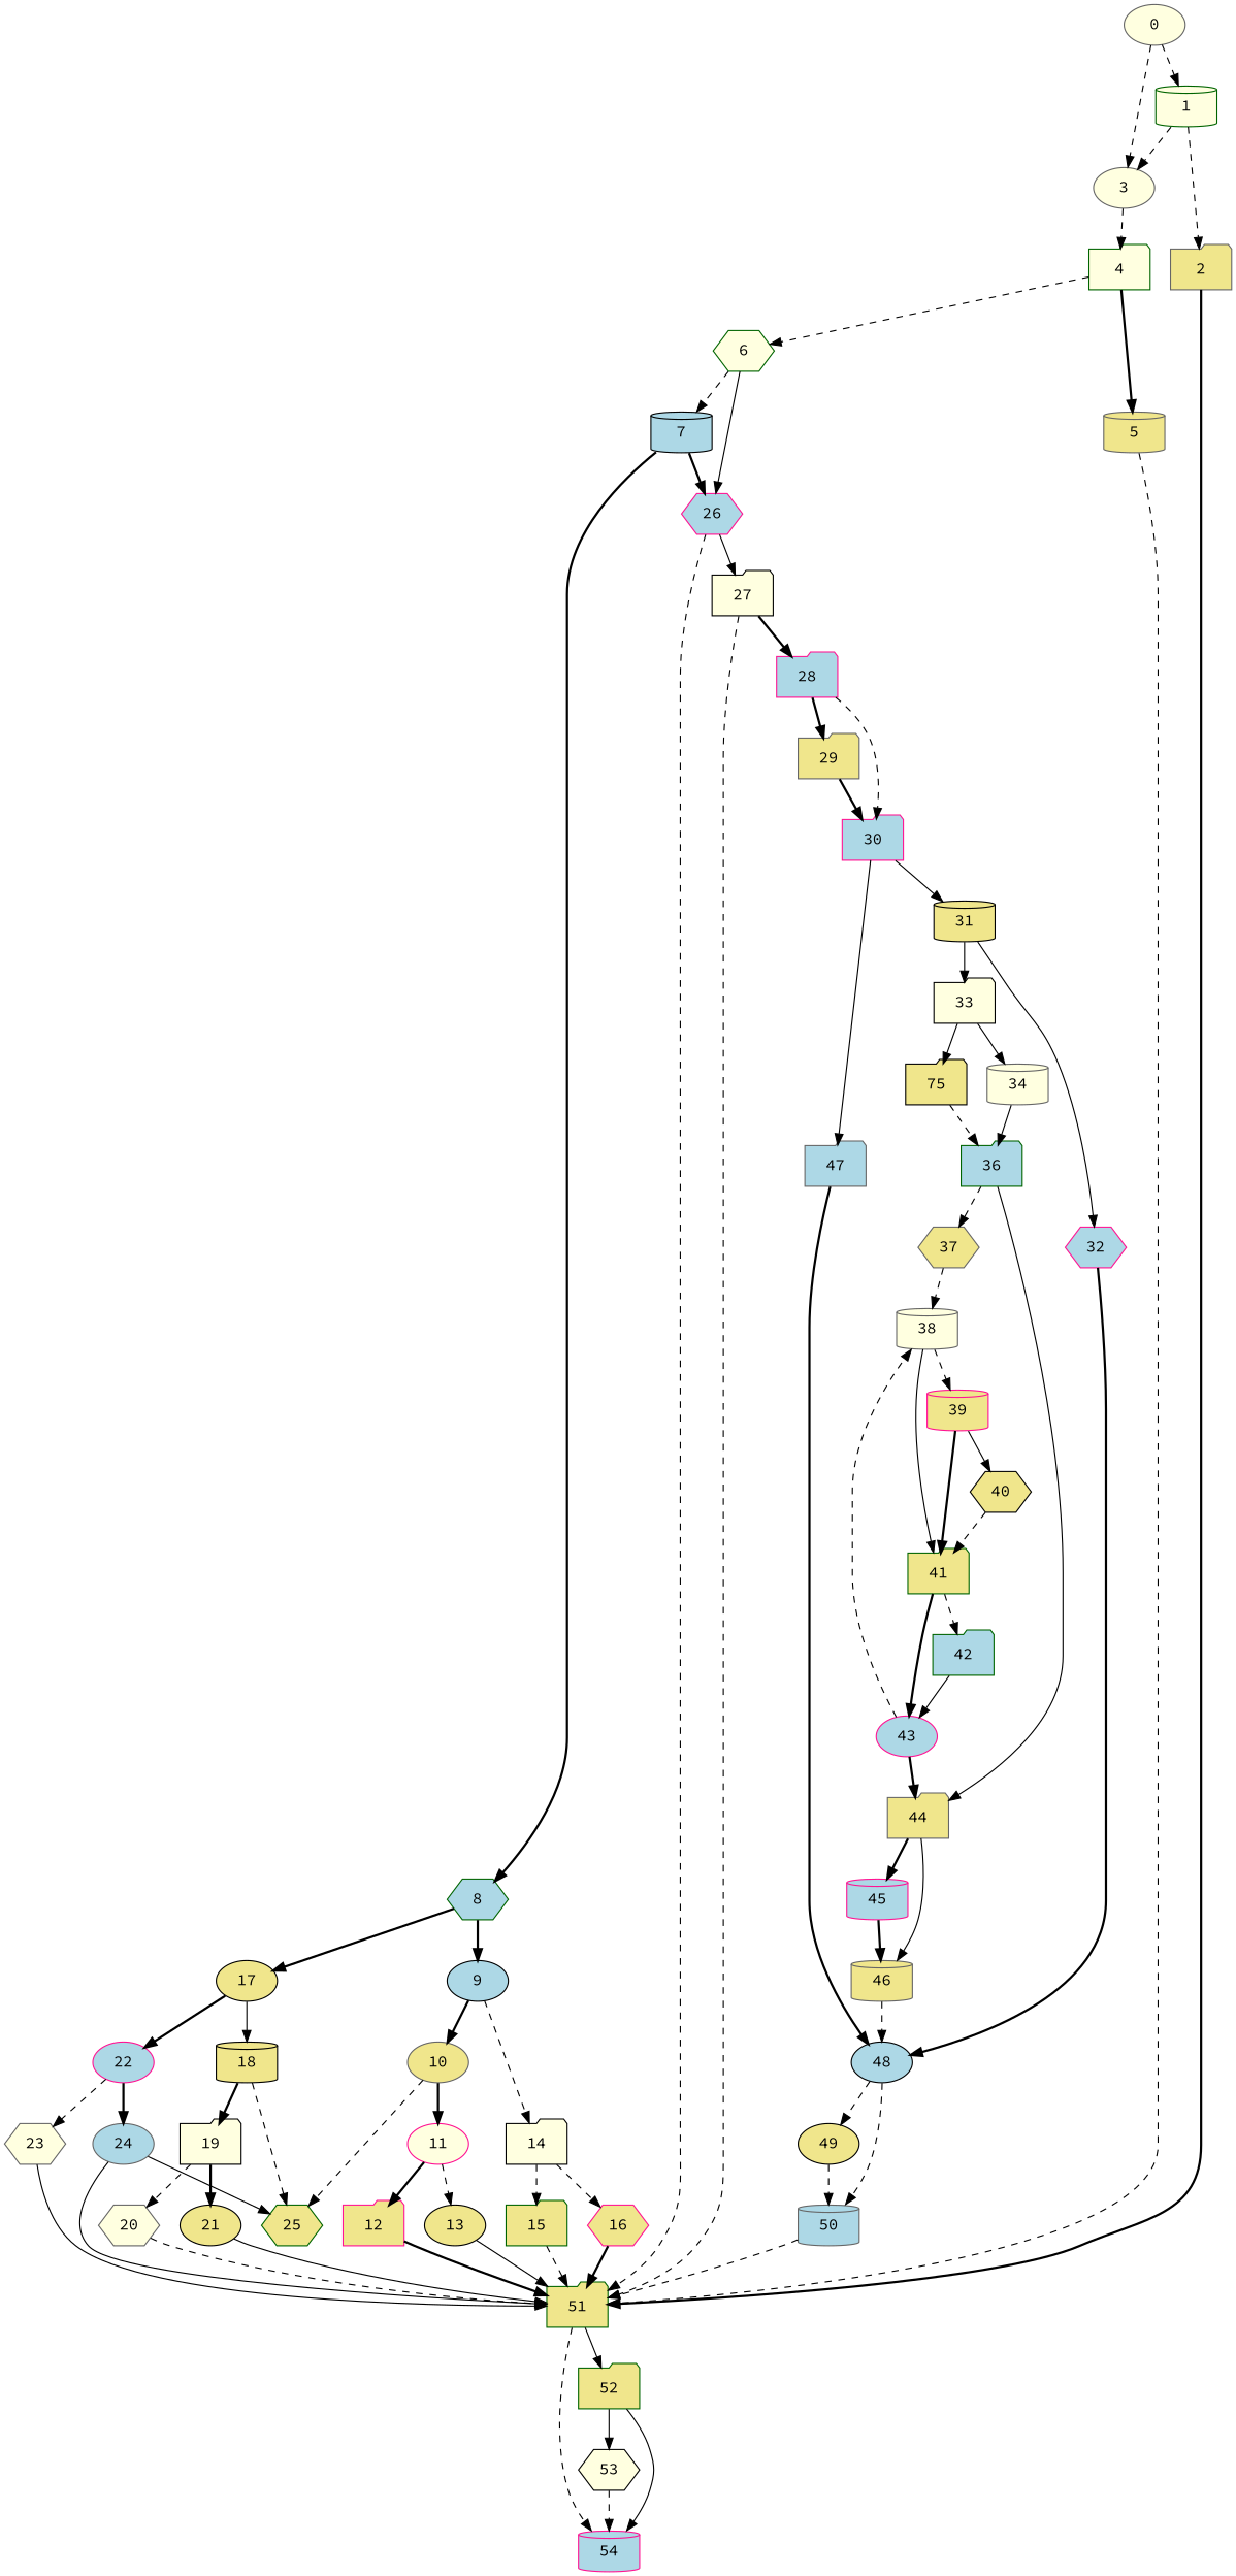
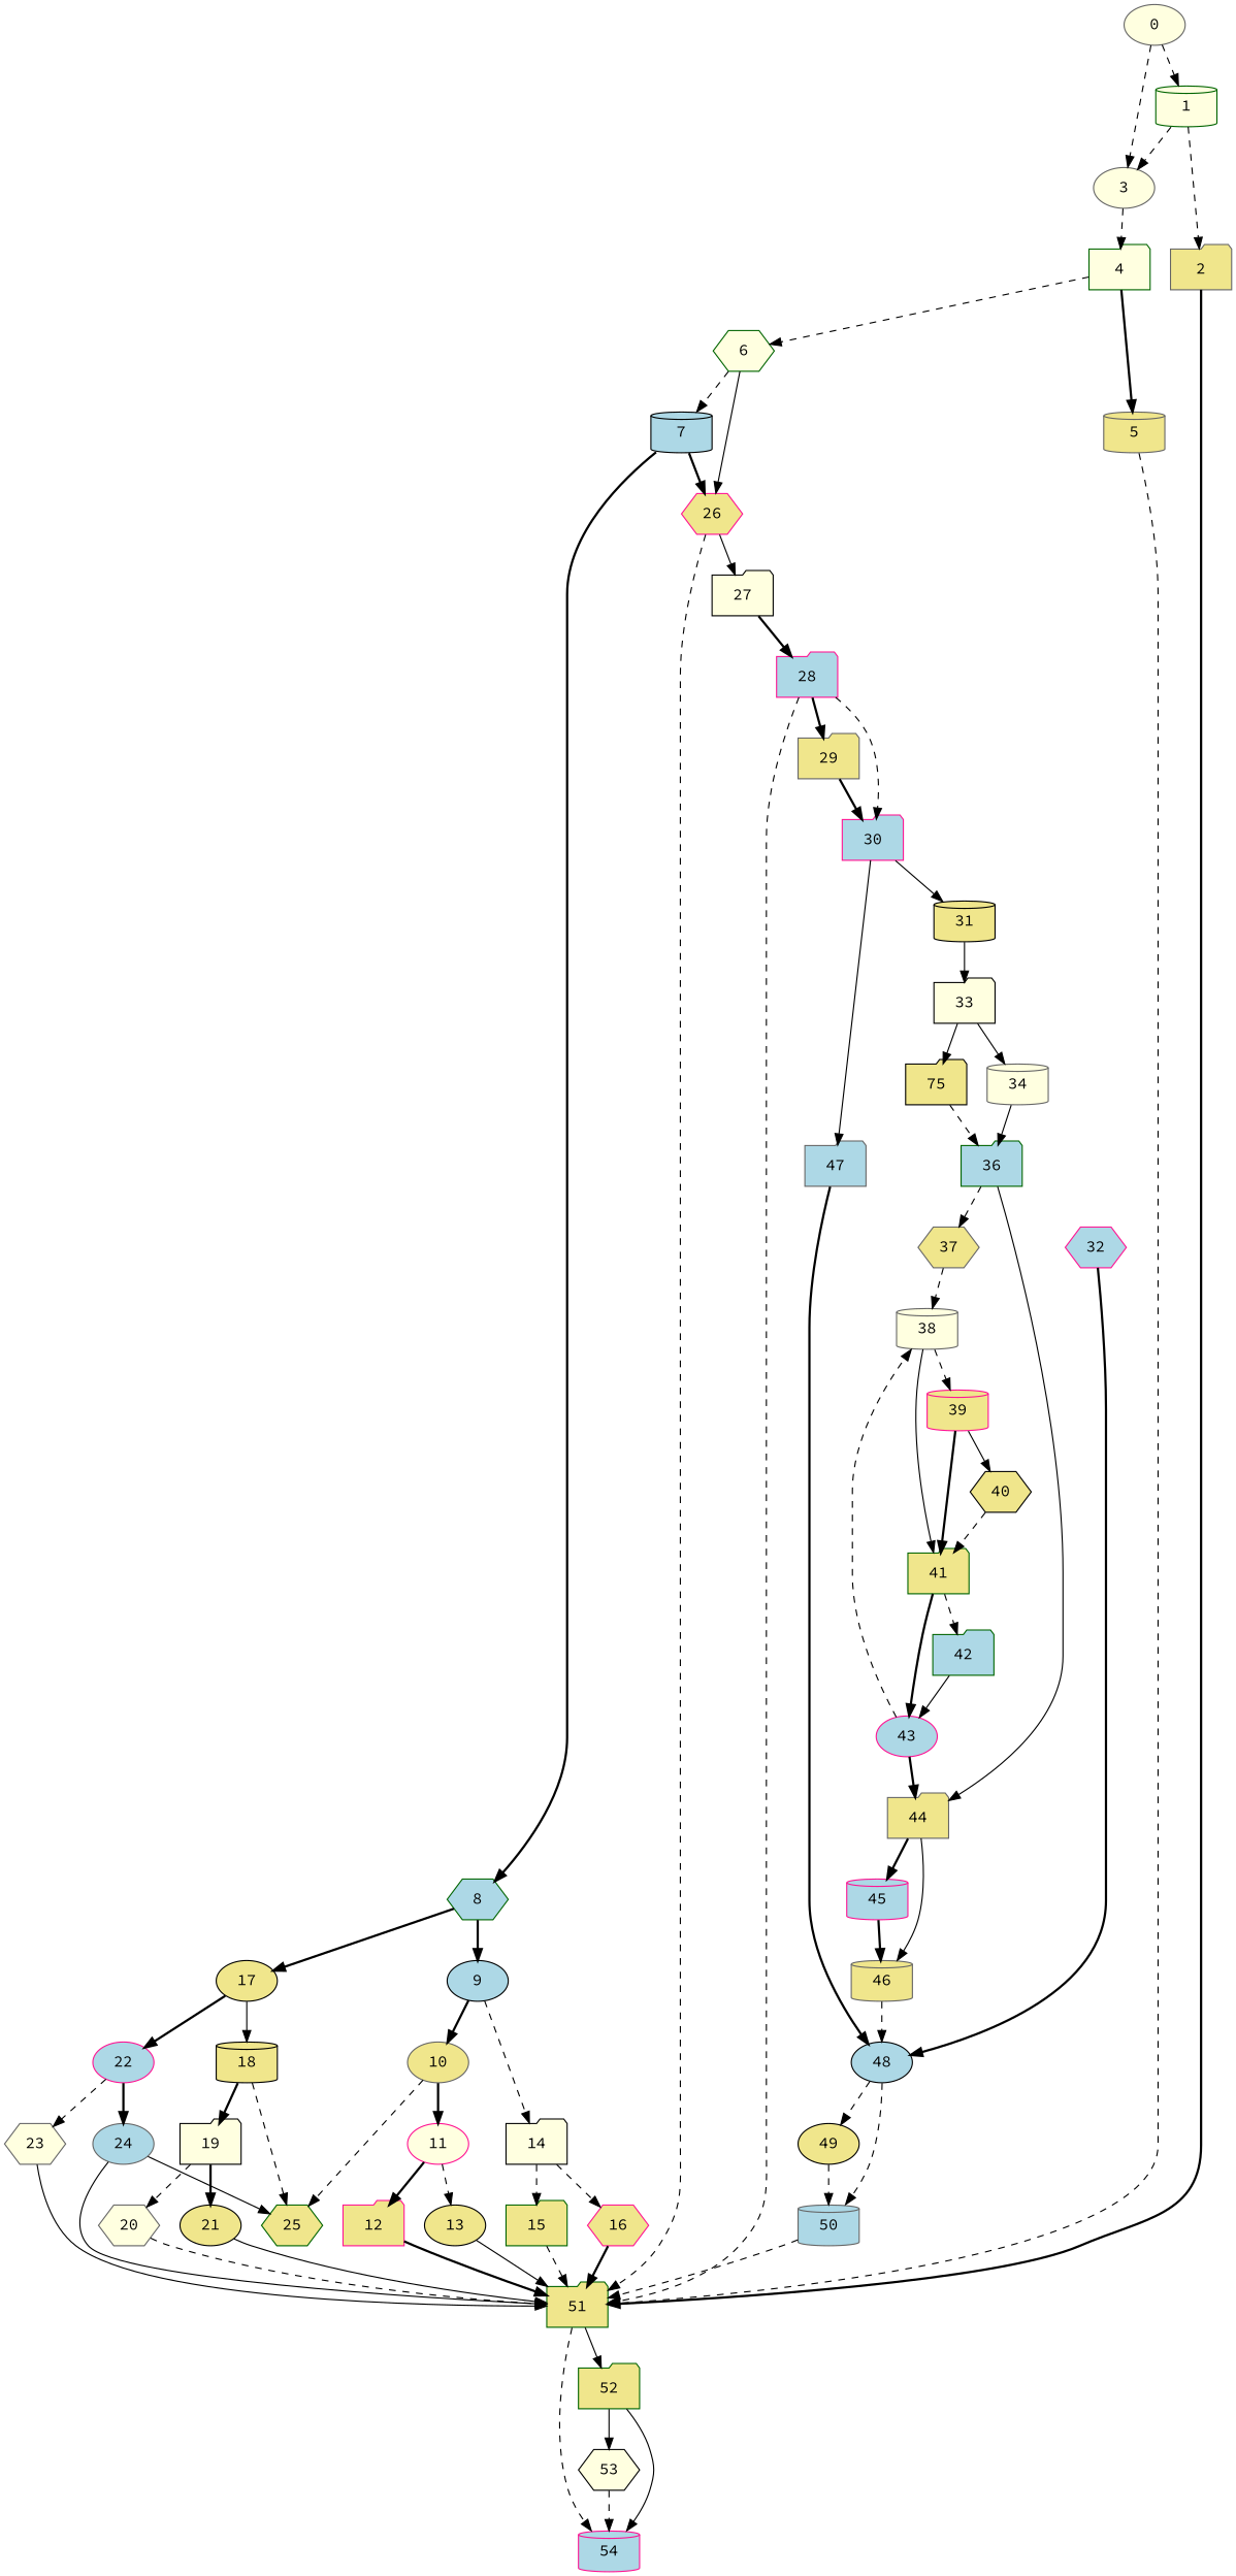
  digraph {
    fontname="Source Code Pro"
    node [color=gray40 fillcolor=khaki fontname="Source Code Pro" shape=folder style=filled]
    edge [fontname="Source Code Pro" style=dashed]
    0 [fillcolor=lightyellow shape=ellipse]
    1 [color=darkgreen fillcolor=lightyellow shape=cylinder]
    3 [fillcolor=lightyellow shape=ellipse]
    2
    4 [color=darkgreen fillcolor=lightyellow]
    51 [color=darkgreen]
    52 [color=darkgreen]
    54 [color=deeppink fillcolor=lightblue shape=cylinder]
    6 [color=darkgreen fillcolor=lightyellow shape=hexagon]
    5 [shape=cylinder]
    7 [color=black fillcolor=lightblue shape=cylinder]
-   26 [color=deeppink fillcolor=lightblue shape=hexagon]
+   26 [color=deeppink shape=hexagon]
    8 [color=darkgreen fillcolor=lightblue shape=hexagon]
    27 [color=black fillcolor=lightyellow]
    9 [color=black fillcolor=lightblue shape=ellipse]
    17 [color=black shape=ellipse]
    10 [shape=ellipse]
    14 [color=black fillcolor=lightyellow]
    18 [color=black shape=cylinder]
    22 [color=deeppink fillcolor=lightblue shape=ellipse]
    11 [color=deeppink fillcolor=lightyellow shape=ellipse]
    25 [color=darkgreen shape=hexagon]
    15 [color=darkgreen]
    16 [color=deeppink shape=hexagon]
    12 [color=deeppink]
    13 [color=black shape=ellipse]
    19 [color=black fillcolor=lightyellow]
    23 [fillcolor=lightyellow shape=hexagon]
    24 [fillcolor=lightblue shape=ellipse]
    20 [fillcolor=lightyellow shape=hexagon]
    21 [color=black shape=ellipse]
    28 [color=deeppink fillcolor=lightblue]
    29
    30 [color=deeppink fillcolor=lightblue]
    31 [color=black shape=cylinder]
    47 [fillcolor=lightblue]
    32 [color=deeppink fillcolor=lightblue shape=hexagon]
    33 [color=black fillcolor=lightyellow]
    48 [color=black fillcolor=lightblue shape=ellipse]
    34 [fillcolor=lightyellow shape=cylinder]
    n41 [color=black label=75]
    49 [color=black shape=ellipse]
    50 [fillcolor=lightblue shape=cylinder]
    36 [color=darkgreen fillcolor=lightblue]
    37 [shape=hexagon]
    44
    38 [fillcolor=lightyellow shape=cylinder]
    45 [color=deeppink fillcolor=lightblue shape=cylinder]
    46 [shape=cylinder]
    39 [color=deeppink shape=cylinder]
    41 [color=darkgreen]
    40 [color=black shape=hexagon]
    42 [color=darkgreen fillcolor=lightblue]
    43 [color=deeppink fillcolor=lightblue shape=ellipse]
    53 [color=black fillcolor=lightyellow shape=hexagon]
    0 -> 1
    0 -> 3
    1 -> 3
    1 -> 2
    3 -> 4
    2 -> 51 [style=bold]
    4 -> 6
    4 -> 5 [style=bold]
    51 -> 52 [style=solid]
    51 -> 54
    52 -> 54 [style=solid]
    52 -> 53 [style=solid]
    6 -> 7
    6 -> 26 [style=solid]
    5 -> 51
    7 -> 26 [style=bold]
    7 -> 8 [style=bold]
    26 -> 51
    26 -> 27 [style=solid]
    8 -> 9 [style=bold]
    8 -> 17 [style=bold]
-   27 -> 51
+   28 -> 51
    27 -> 28 [style=bold]
    9 -> 10 [style=bold]
    9 -> 14
    17 -> 18 [style=solid]
    17 -> 22 [style=bold]
    10 -> 11 [style=bold]
    10 -> 25
    14 -> 15
    14 -> 16
    18 -> 25
    18 -> 19 [style=bold]
    22 -> 23
    22 -> 24 [style=bold]
    11 -> 12 [style=bold]
    11 -> 13
    15 -> 51
    16 -> 51 [style=bold]
    12 -> 51 [style=bold]
    13 -> 51 [style=solid]
    19 -> 20
    19 -> 21 [style=bold]
    23 -> 51 [style=solid]
    24 -> 51 [style=solid]
    24 -> 25 [style=solid]
    20 -> 51
    21 -> 51 [style=solid]
    28 -> 29 [style=bold]
    28 -> 30
    29 -> 30 [style=bold]
    30 -> 31 [style=solid]
    30 -> 47 [style=solid]
-   31 -> 32 [style=solid]
    31 -> 33 [style=solid]
    47 -> 48 [style=bold]
    32 -> 48 [style=bold]
    33 -> 34 [style=solid]
    33 -> n41 [style=solid]
    48 -> 49
    48 -> 50
    34 -> 36 [style=solid]
    n41 -> 36
    49 -> 50
    50 -> 51
    36 -> 37
    36 -> 44 [style=solid]
    37 -> 38
    44 -> 45 [style=bold]
    44 -> 46 [style=solid]
    38 -> 39
    38 -> 41 [style=solid]
    45 -> 46 [style=bold]
    46 -> 48
    39 -> 41 [style=bold]
    39 -> 40 [style=solid]
    41 -> 42
    41 -> 43 [style=bold]
    40 -> 41
    42 -> 43 [style=solid]
    43 -> 44 [style=bold]
    43 -> 38
    53 -> 54
  }
